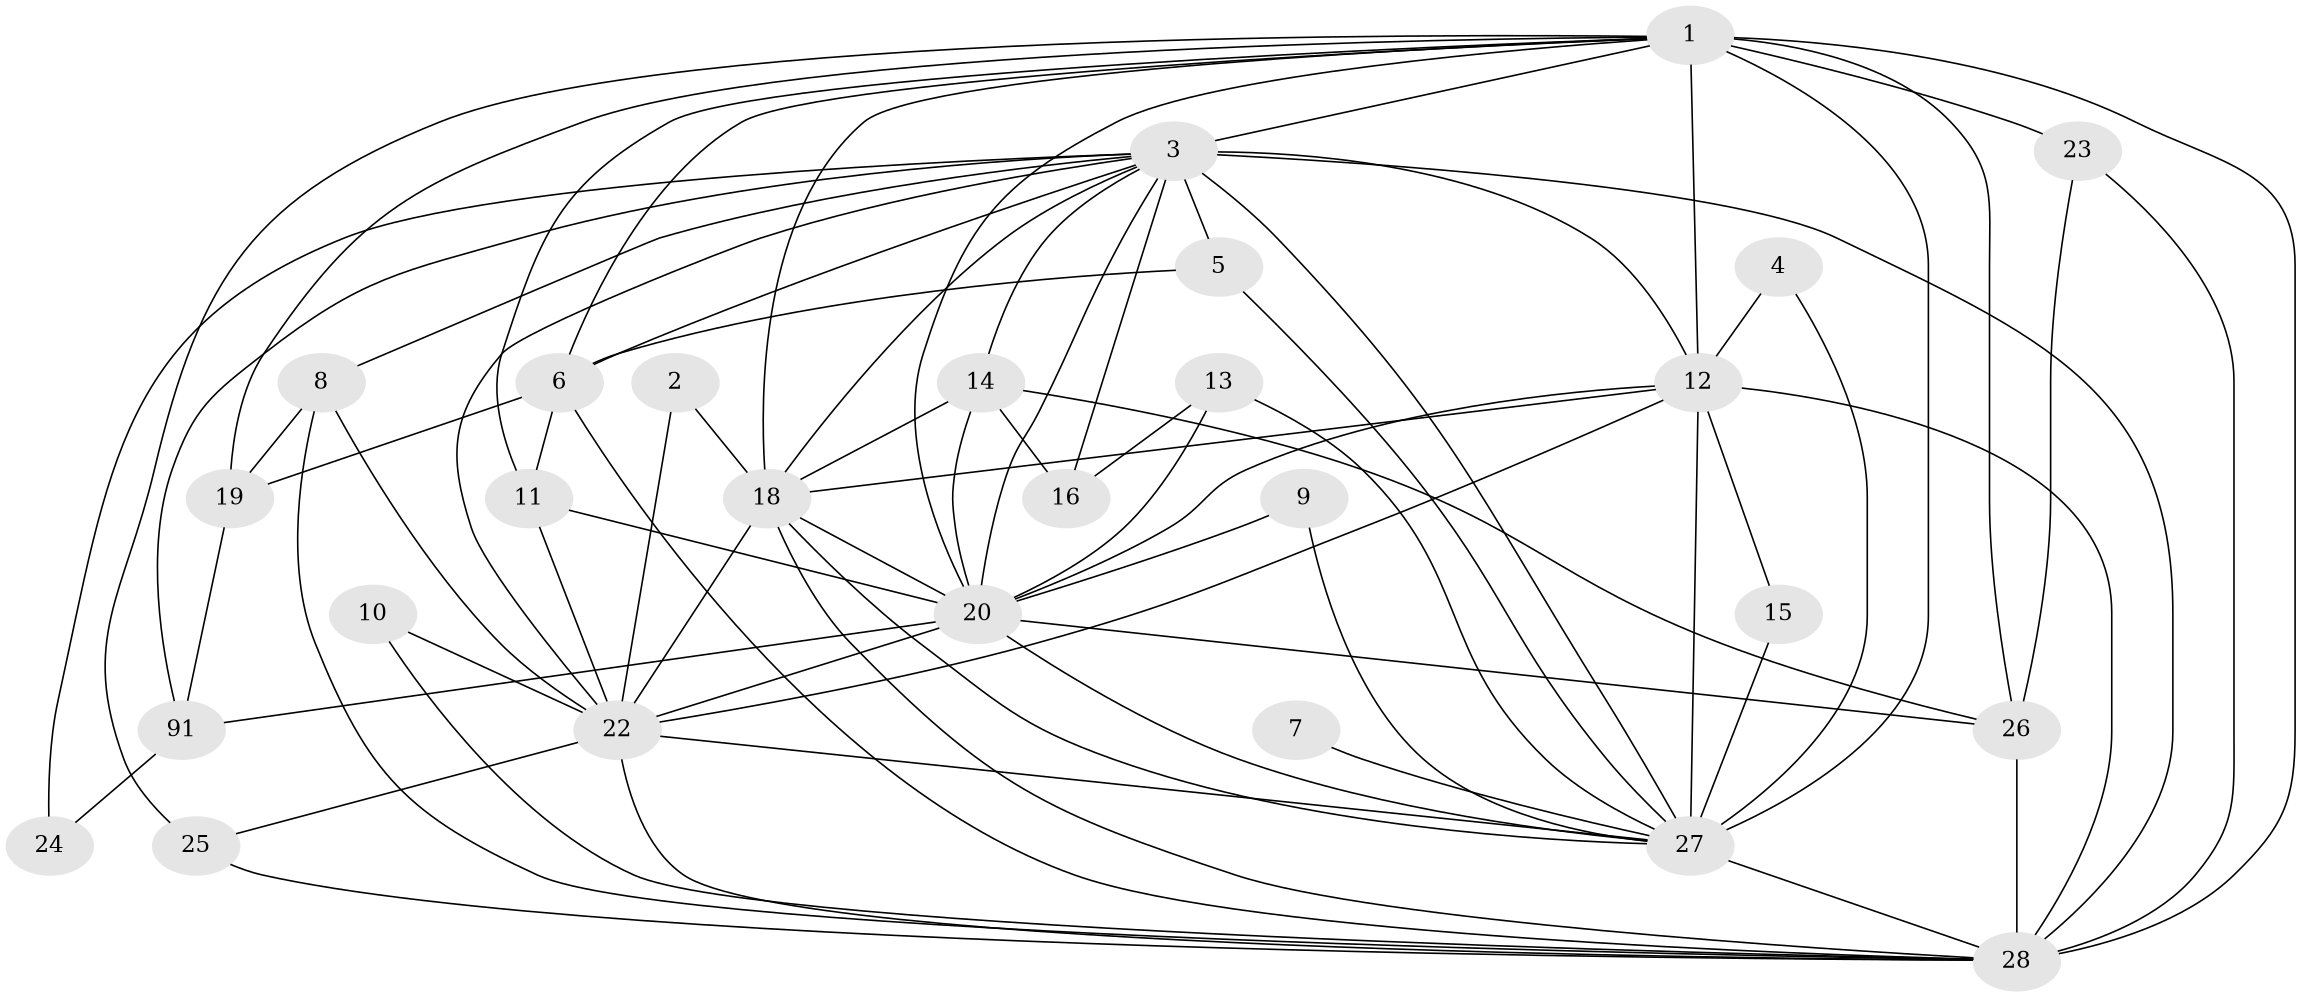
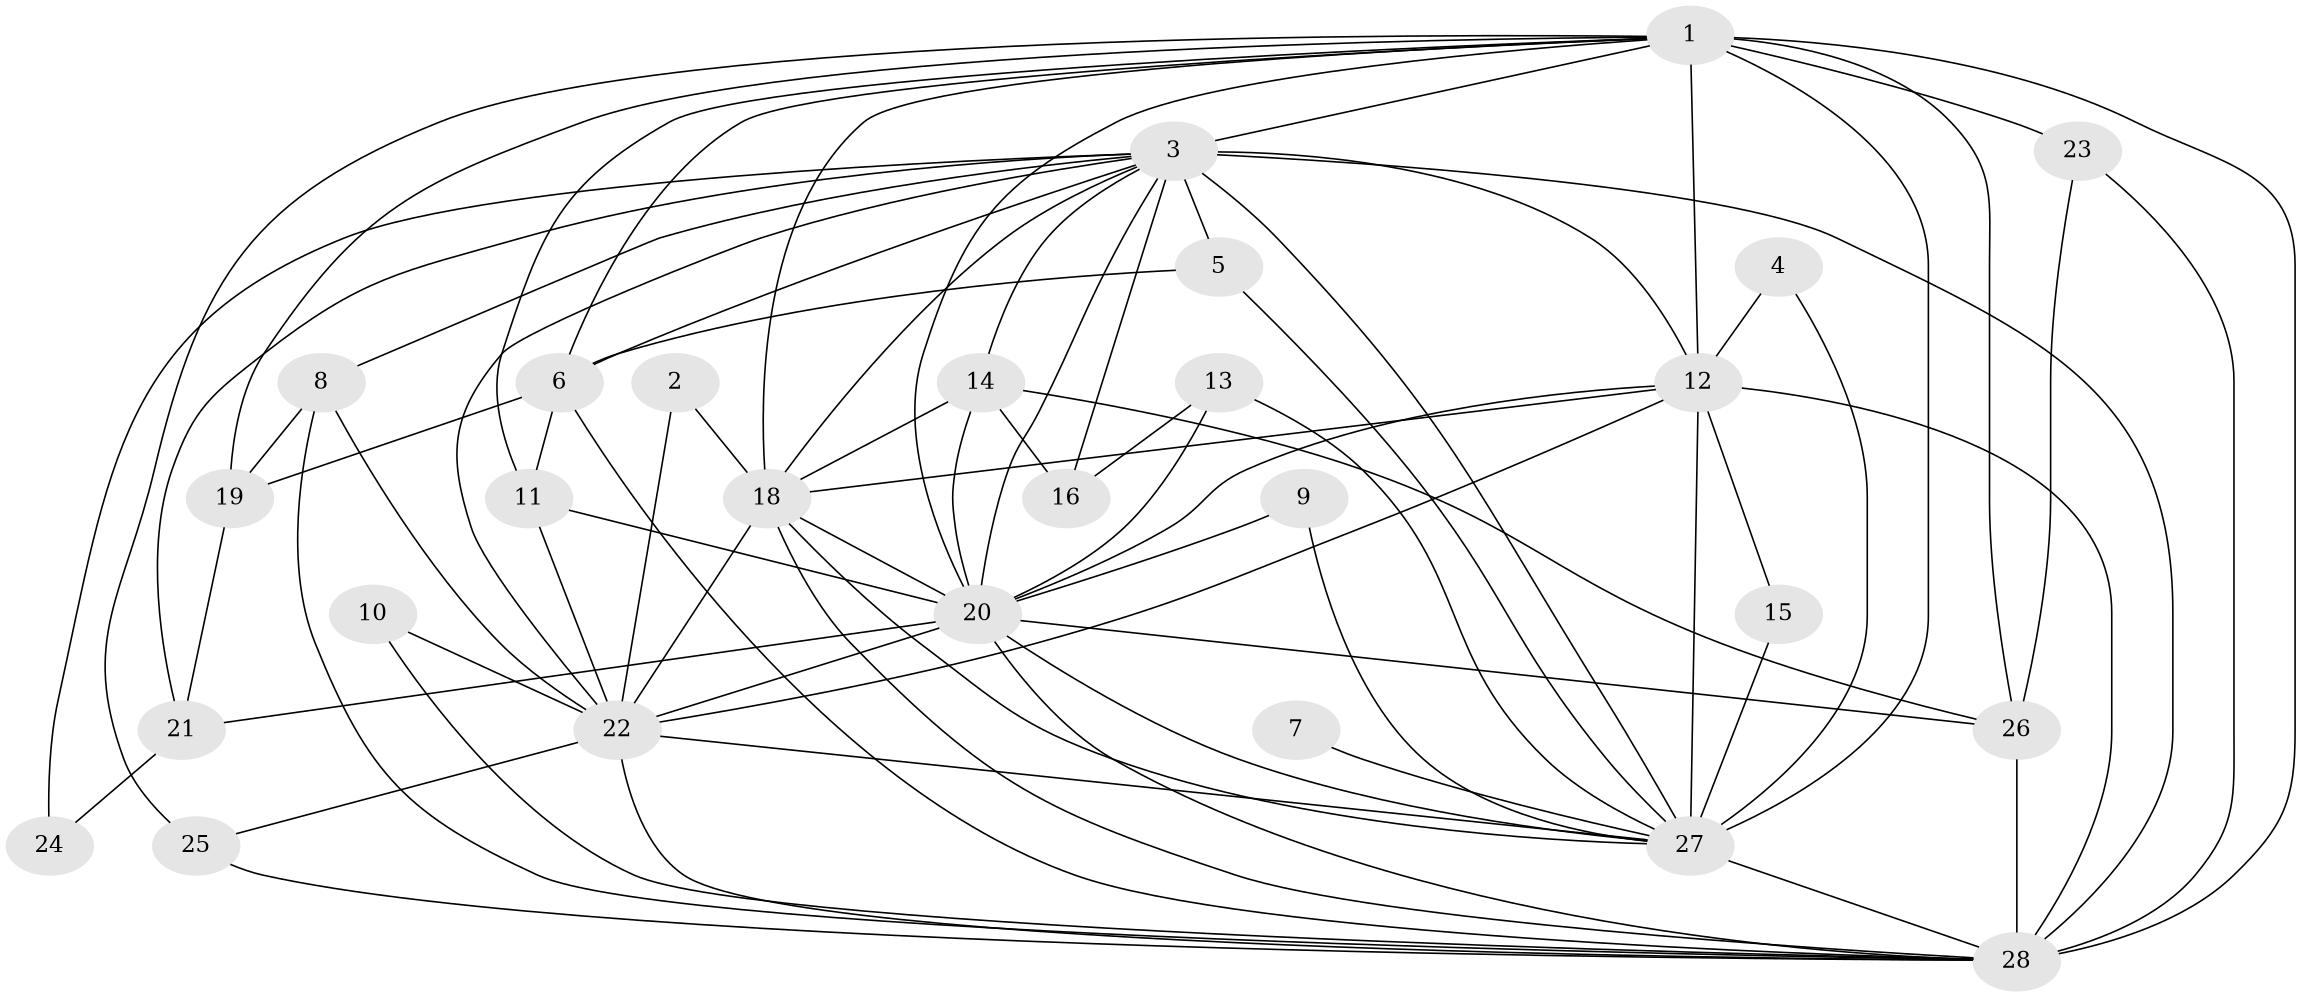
  graph {
    node [color=gray90 style=filled]
    edge [weight=1.0]
    1
    3
    6
    11
    12
    18
    19
    20
    23
    25
    27
    28
    26
    22
    5
    8
    14
    16
-   21 [label=91]
+   21
    24
    15
    2
    4
    7
    9
    10
    13
    1 -- 3 [weight=3.0]
    1 -- 6
    1 -- 11
    1 -- 12 [weight=4.0]
    1 -- 18 [weight=3.0]
    1 -- 19
    1 -- 20 [weight=4.0]
    1 -- 23 [weight=2.0]
    1 -- 25
    1 -- 27 [weight=4.0]
    1 -- 28 [weight=3.0]
    1 -- 26 [weight=5.0]
    3 -- 6
    3 -- 12
    3 -- 18
    3 -- 20
    3 -- 27
    3 -- 28 [weight=3.0]
    3 -- 22
    3 -- 5
    3 -- 8
    3 -- 14
    3 -- 16
    3 -- 21
    3 -- 24
    6 -- 11
    6 -- 19
    6 -- 28
    11 -- 20
    11 -- 22
    12 -- 18
    12 -- 20
    12 -- 27 [weight=2.0]
    12 -- 28 [weight=2.0]
    12 -- 22
    12 -- 15
    18 -- 20
    18 -- 27
    18 -- 28 [weight=2.0]
    18 -- 22 [weight=2.0]
    19 -- 21
    20 -- 27
+   20 -- 28
    20 -- 26
    20 -- 22
    20 -- 21
    23 -- 28
    23 -- 26
    25 -- 28
    27 -- 28
    26 -- 28
    22 -- 25
    22 -- 27
    22 -- 28
    5 -- 6
    5 -- 27
    8 -- 19
    8 -- 28
    8 -- 22
    14 -- 18
    14 -- 20
    14 -- 26
    14 -- 16
    21 -- 24
    15 -- 27
    2 -- 18
    2 -- 22
    4 -- 12
    4 -- 27
    7 -- 27
    9 -- 20
    9 -- 27
    10 -- 28
    10 -- 22
    13 -- 20
    13 -- 27
    13 -- 16
  }
